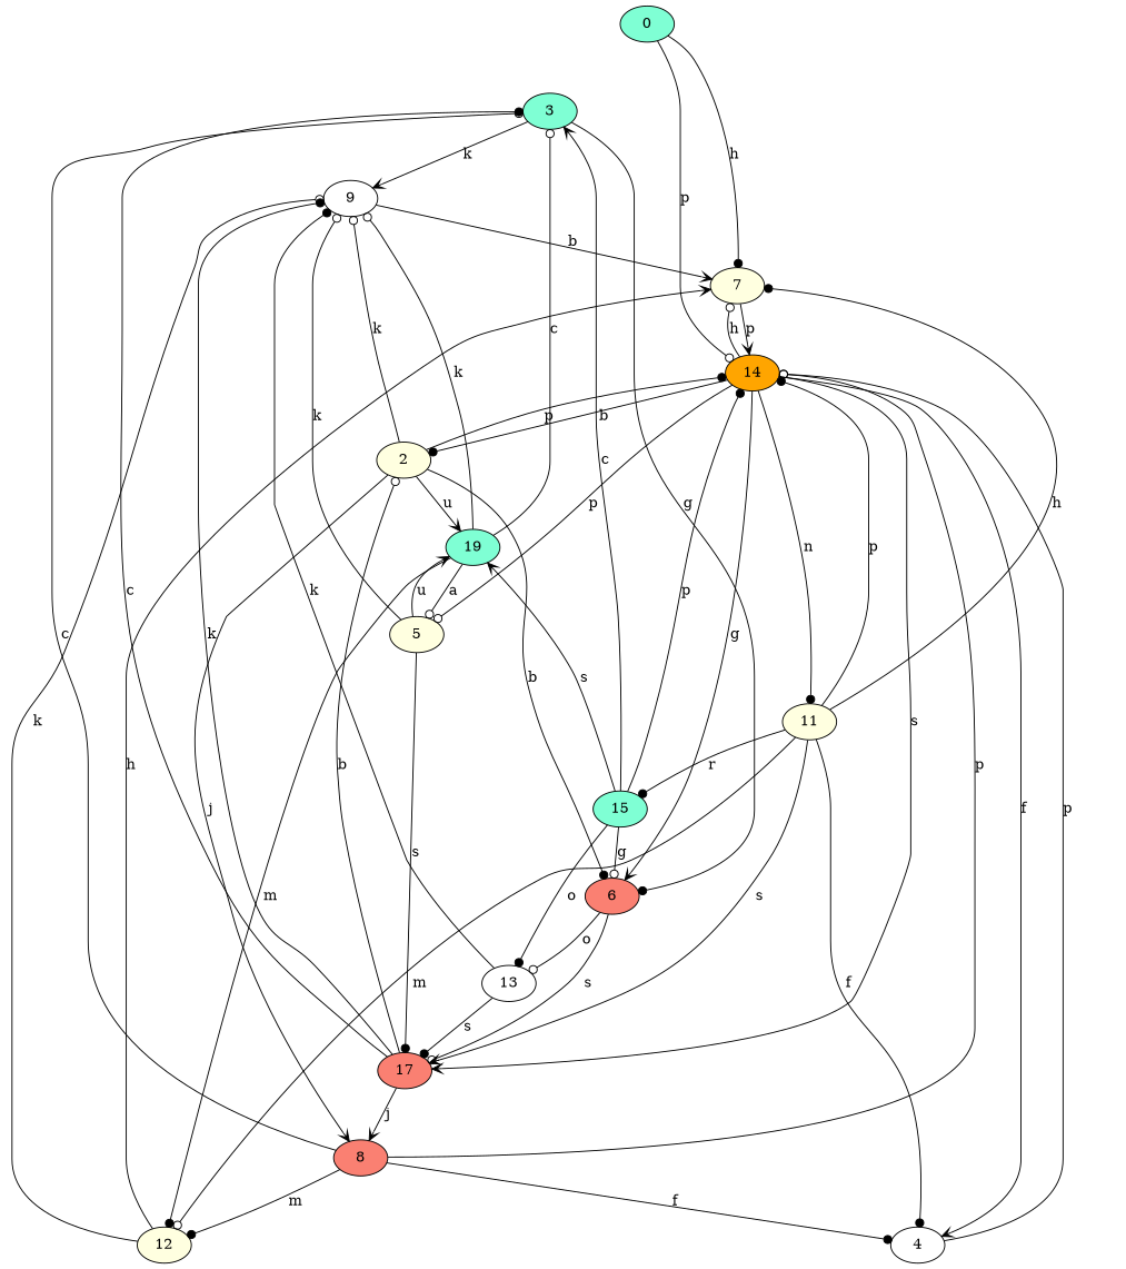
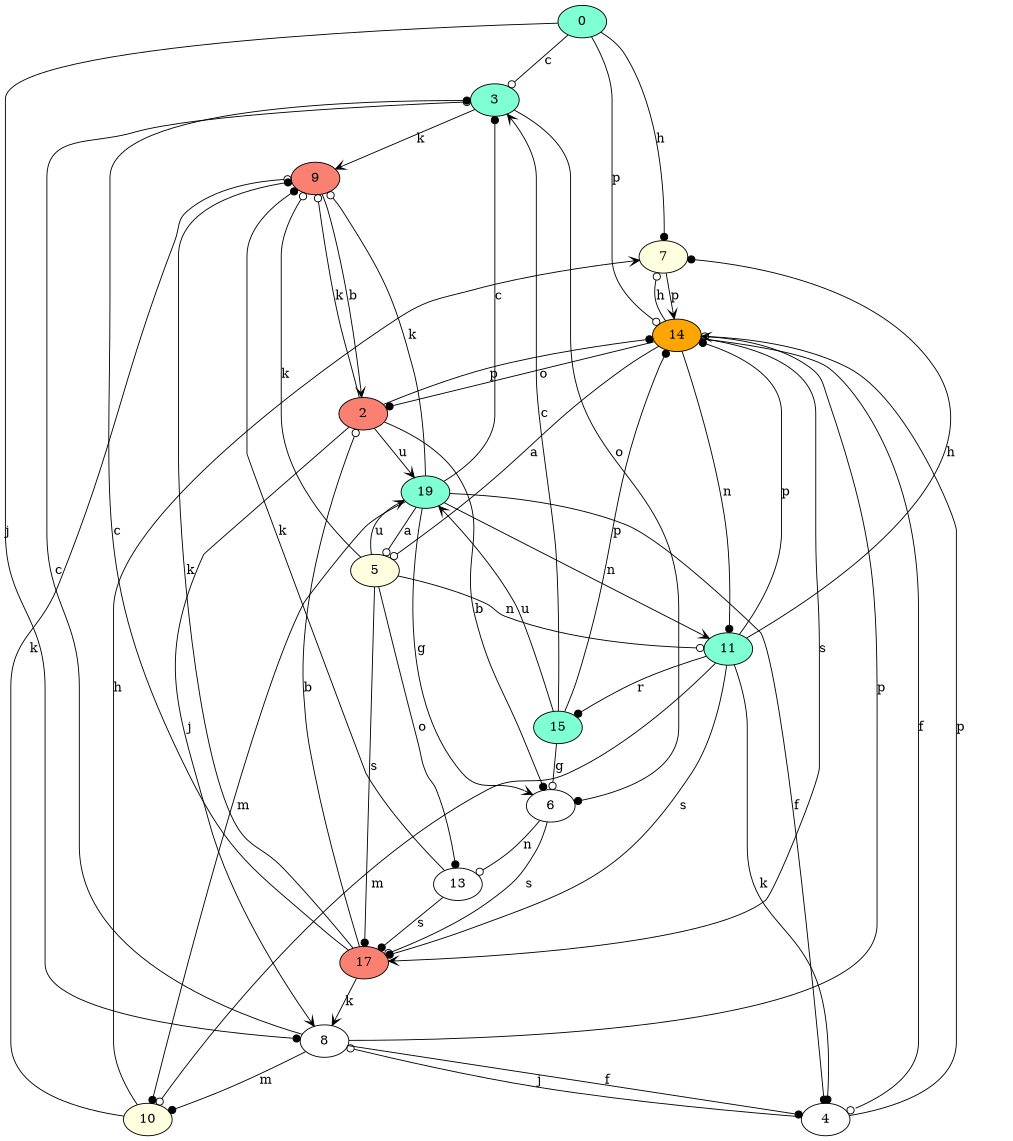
  strict digraph {
    node [fillcolor=aquamarine style=filled]
    edge [arrowhead=dot]
    0
    3
    7 [fillcolor=lightyellow]
-   8 [fillcolor=salmon]
+   8 [fillcolor=white]
    14 [fillcolor=orange]
-   9 [fillcolor=white]
-   6 [fillcolor=salmon]
+   9 [fillcolor=salmon]
+   6 [fillcolor=white]
    4 [fillcolor=white]
-   10 [fillcolor=lightyellow label=12]
+   10 [fillcolor=lightyellow]
    n10 [fillcolor=lightyellow label=5]
-   11 [fillcolor=lightyellow]
+   11
    17 [fillcolor=salmon]
-   2 [fillcolor=lightyellow]
+   2 [fillcolor=salmon]
    13 [fillcolor=white]
    19
    15
+   0 -> 3 [arrowhead=odot label=c]
    0 -> 7 [label=h]
+   0 -> 8 [label=j]
    0 -> 14 [arrowhead=odot label=p]
    3 -> 9 [arrowhead=vee label=k]
-   3 -> 6 [label=g]
+   3 -> 6 [label=o]
    7 -> 14 [arrowhead=vee label=p]
    8 -> 3 [arrowhead=odot label=c]
-   8 -> 14 [arrowhead=odot label=p]
+   8 -> 14 [arrowhead=vee label=p]
    8 -> 4 [label=f]
    8 -> 10 [label=m]
    14 -> 7 [arrowhead=odot label=h]
-   14 -> 4 [arrowhead=vee label=f]
-   14 -> n10 [arrowhead=odot label=p]
+   14 -> 4 [arrowhead=odot label=f]
+   14 -> n10 [arrowhead=odot label=a]
    14 -> 11 [label=n]
    14 -> 17 [arrowhead=vee label=s]
-   14 -> 2 [label=b]
-   9 -> 7 [arrowhead=vee label=b]
+   14 -> 2 [label=o]
+   9 -> 2 [arrowhead=vee label=b]
    6 -> 17 [arrowhead=odot label=s]
-   6 -> 13 [arrowhead=odot label=o]
+   6 -> 13 [arrowhead=odot label=n]
+   4 -> 8 [arrowhead=odot label=j]
    4 -> 14 [arrowhead=odot label=p]
    10 -> 7 [arrowhead=vee label=h]
    10 -> 9 [arrowhead=odot label=k]
    n10 -> 9 [arrowhead=odot label=k]
+   n10 -> 11 [arrowhead=odot label=n]
    n10 -> 17 [label=s]
-   15 -> 13 [label=o]
+   n10 -> 13 [label=o]
    n10 -> 19 [arrowhead=vee label=u]
    11 -> 7 [label=h]
    11 -> 14 [label=p]
-   11 -> 4 [label=f]
+   11 -> 4 [label=k]
    11 -> 10 [arrowhead=odot label=m]
-   11 -> 17 [arrowhead=vee label=s]
+   11 -> 17 [label=s]
    11 -> 15 [label=r]
    17 -> 3 [label=c]
-   17 -> 8 [arrowhead=vee label=j]
+   17 -> 8 [arrowhead=vee label=k]
    17 -> 9 [label=k]
    17 -> 2 [arrowhead=odot label=b]
    2 -> 8 [arrowhead=vee label=j]
    2 -> 14 [label=p]
    2 -> 9 [arrowhead=odot label=k]
    2 -> 6 [label=b]
    2 -> 19 [arrowhead=vee label=u]
    13 -> 9 [label=k]
    13 -> 17 [label=s]
-   19 -> 3 [arrowhead=odot label=c]
+   19 -> 3 [label=c]
    19 -> 9 [arrowhead=odot label=k]
-   14 -> 6 [arrowhead=vee label=g]
+   19 -> 6 [arrowhead=vee label=g]
+   19 -> 4 [label=f]
    19 -> 10 [label=m]
    19 -> n10 [arrowhead=odot label=a]
+   19 -> 11 [arrowhead=vee label=n]
    15 -> 3 [arrowhead=vee label=c]
    15 -> 14 [label=p]
    15 -> 6 [arrowhead=odot label=g]
-   15 -> 19 [arrowhead=vee label=s]
+   15 -> 19 [arrowhead=vee label=u]
  }
